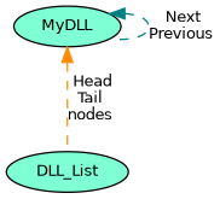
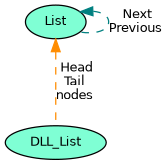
  digraph {
    node [color=black fillcolor=aquamarine fontname=Helvetica fontsize=10 shape=ellipse style=filled]
    edge [dir=back fontname=Helvetica fontsize=10 labelfontname=Helvetica labelfontsize=10 style=dashed]
    n1 [fontcolor=black height=0.2 label=DLL_List width=0.4]
-   n2 [height=0.2 label=MyDLL width=0.4]
+   n2 [height=0.2 label=List width=0.4]
    n2 -> n1 [color=darkorange label=" Head\nTail\nnodes"]
    n2 -> n2 [color=teal label=" Next\nPrevious"]
  }
